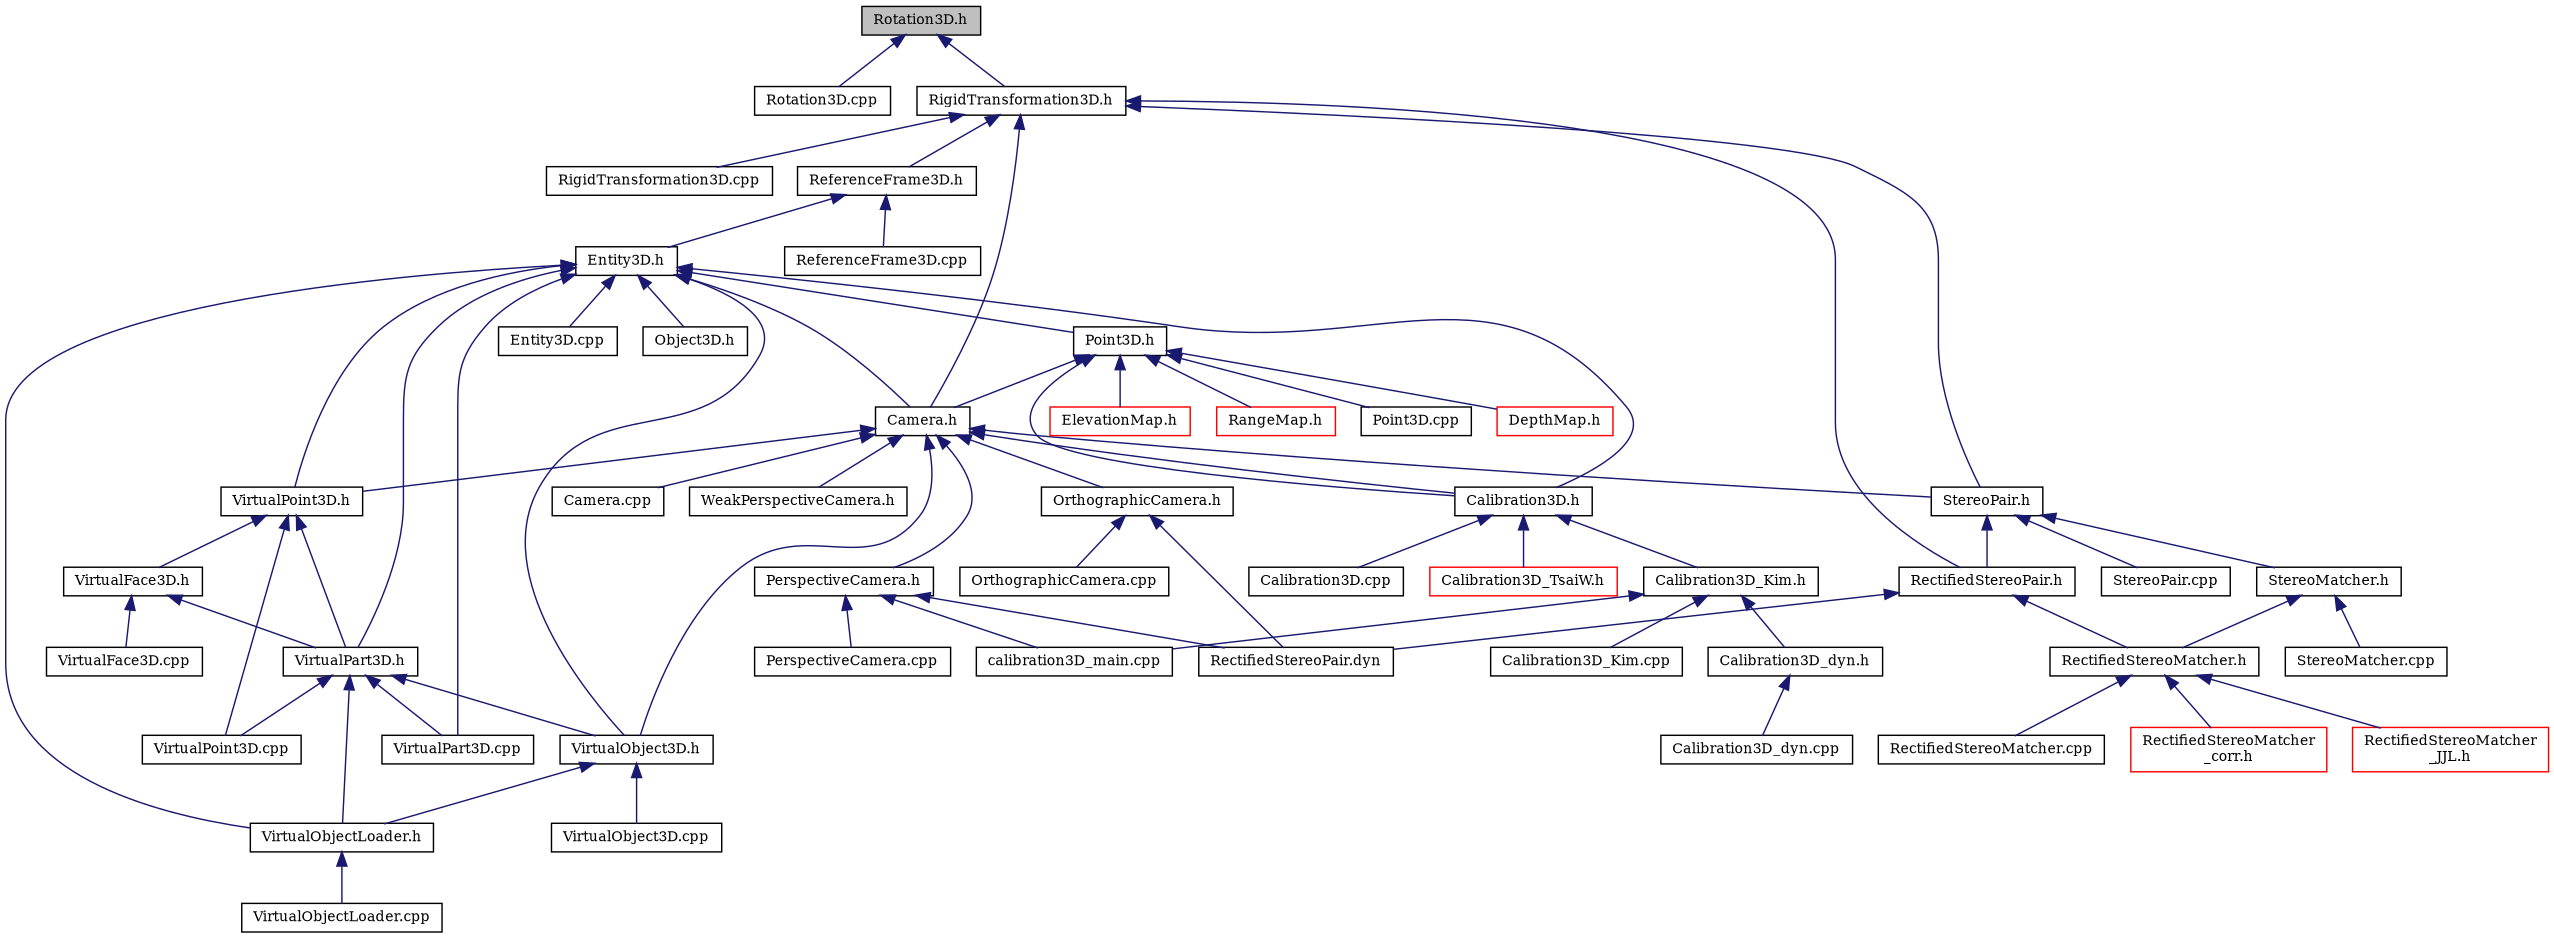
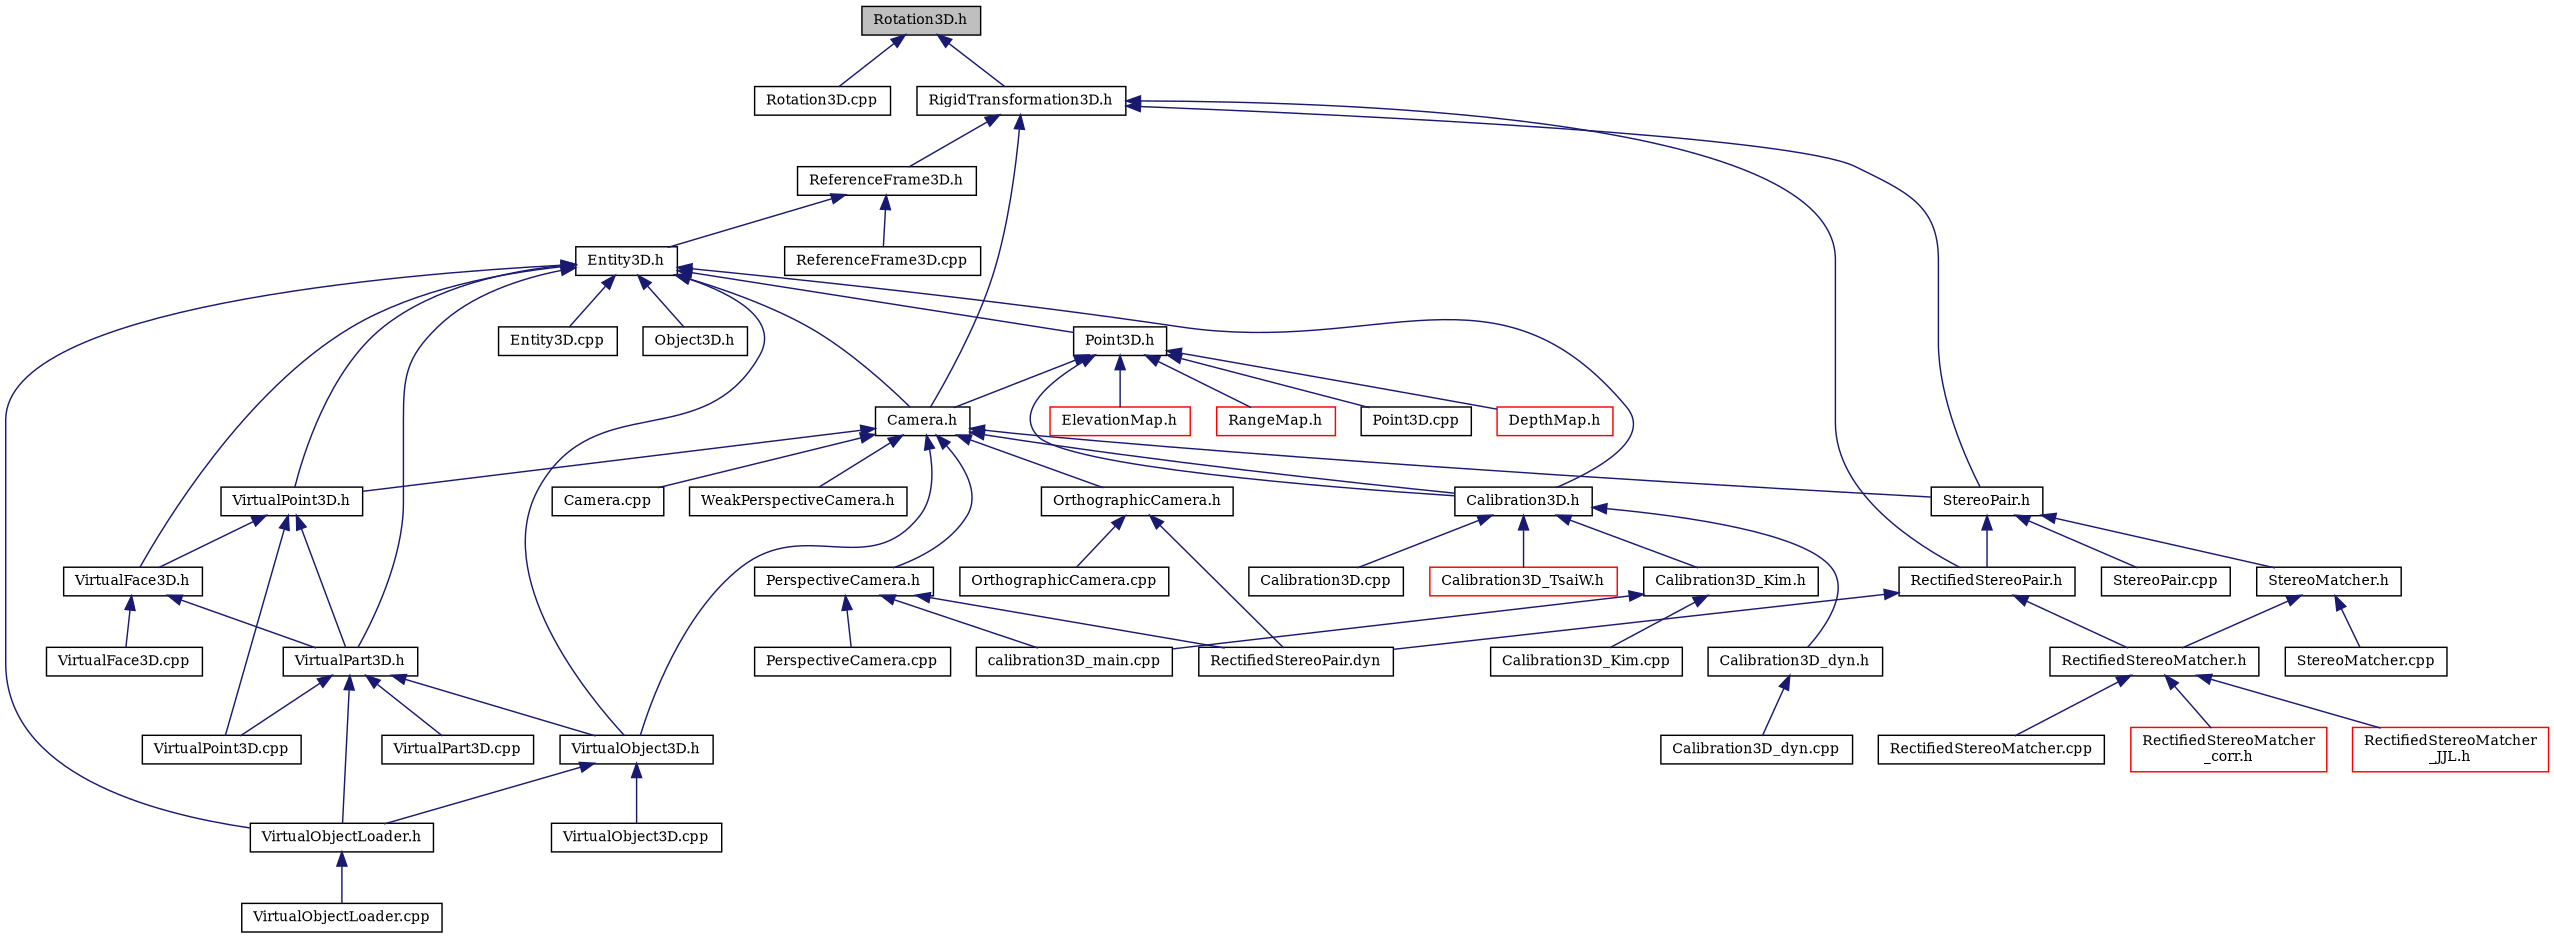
  digraph {
    fontname="DejaVu Serif"
    node [color=black fillcolor=white fontname="DejaVu Serif" fontsize=10 shape=record style=filled]
    edge [color=midnightblue dir=back fontname="DejaVu Serif" fontsize=10 labelfontname=Helvetica labelfontsize=10 style=solid]
    n1 [fillcolor=grey75 fontcolor=black height=0.2 label="Rotation3D.h" width=0.4]
    n2 [height=0.2 label="Rotation3D.cpp" width=0.4]
    n3 [height=0.2 label="RigidTransformation3D.h" width=0.4]
-   n4 [height=0.2 label="RigidTransformation3D.cpp" width=0.4]
    n5 [height=0.2 label="ReferenceFrame3D.h" width=0.4]
    n6 [height=0.2 label="Camera.h" width=0.4]
    n7 [height=0.2 label="StereoPair.h" width=0.4]
    n8 [height=0.2 label="RectifiedStereoPair.h" width=0.4]
    n9 [height=0.2 label="ReferenceFrame3D.cpp" width=0.4]
    n10 [height=0.2 label="Entity3D.h" width=0.4]
    n11 [height=0.2 label="Calibration3D.h" width=0.4]
    n12 [height=0.2 label="VirtualPoint3D.h" width=0.4]
    n13 [height=0.2 label="VirtualObject3D.h" width=0.4]
    n14 [height=0.2 label="Camera.cpp" width=0.4]
    n15 [height=0.2 label="OrthographicCamera.h" width=0.4]
    n16 [height=0.2 label="PerspectiveCamera.h" width=0.4]
    n17 [height=0.2 label="WeakPerspectiveCamera.h" width=0.4]
    n18 [height=0.2 label="StereoPair.cpp" width=0.4]
    n19 [height=0.2 label="StereoMatcher.h" width=0.4]
    n20 [height=0.2 label="RectifiedStereoPair.dyn" width=0.4]
    n21 [height=0.2 label="RectifiedStereoMatcher.h" width=0.4]
    n22 [height=0.2 label="Entity3D.cpp" width=0.4]
    n23 [height=0.2 label="Point3D.h" width=0.4]
    n24 [height=0.2 label="VirtualFace3D.h" width=0.4]
    n25 [height=0.2 label="VirtualPart3D.h" width=0.4]
    n26 [height=0.2 label="VirtualObjectLoader.h" width=0.4]
    n27 [height=0.2 label="Object3D.h" width=0.4]
    n28 [height=0.2 label="Calibration3D.cpp" width=0.4]
    n29 [height=0.2 label="Calibration3D_dyn.h" width=0.4]
    n30 [height=0.2 label="Calibration3D_Kim.h" width=0.4]
    n31 [color=red height=0.2 label="Calibration3D_TsaiW.h" width=0.4]
    n32 [height=0.2 label="Point3D.cpp" width=0.4]
    n33 [color=red height=0.2 label="DepthMap.h" width=0.4]
    n34 [color=red height=0.2 label="ElevationMap.h" width=0.4]
    n35 [color=red height=0.2 label="RangeMap.h" width=0.4]
    n36 [height=0.2 label="VirtualPoint3D.cpp" width=0.4]
    n37 [height=0.2 label="VirtualFace3D.cpp" width=0.4]
    n38 [height=0.2 label="VirtualPart3D.cpp" width=0.4]
    n39 [height=0.2 label="VirtualObject3D.cpp" width=0.4]
    n40 [height=0.2 label="VirtualObjectLoader.cpp" width=0.4]
    n41 [height=0.2 label="Calibration3D_dyn.cpp" width=0.4]
    n42 [height=0.2 label="Calibration3D_Kim.cpp" width=0.4]
    n43 [height=0.2 label="calibration3D_main.cpp" width=0.4]
    n44 [height=0.2 label="OrthographicCamera.cpp" width=0.4]
    n45 [height=0.2 label="PerspectiveCamera.cpp" width=0.4]
    n46 [height=0.2 label="StereoMatcher.cpp" width=0.4]
    n47 [height=0.2 label="RectifiedStereoMatcher.cpp" width=0.4]
    n48 [color=red height=0.2 label="RectifiedStereoMatcher\l_corr.h" width=0.4]
    n49 [color=red height=0.2 label="RectifiedStereoMatcher\l_JJL.h" width=0.4]
    n1 -> n2
    n1 -> n3
-   n3 -> n4
    n3 -> n5
    n3 -> n6
    n3 -> n7
    n3 -> n8
    n5 -> n9
    n5 -> n10
    n6 -> n7
    n6 -> n11
    n6 -> n12
    n6 -> n13
    n6 -> n14
    n6 -> n15
    n6 -> n16
    n6 -> n17
    n7 -> n8
    n7 -> n18
    n7 -> n19
    n8 -> n20
    n8 -> n21
    n10 -> n6
    n10 -> n11
    n10 -> n12
    n10 -> n13
    n10 -> n22
    n10 -> n23
-   n10 -> n38
+   n10 -> n24
    n10 -> n25
    n10 -> n26
    n10 -> n27
    n11 -> n28
-   n30 -> n29
+   n11 -> n29
    n11 -> n30
    n11 -> n31
    n12 -> n24
    n12 -> n25
    n12 -> n36
    n13 -> n26
    n13 -> n39
    n15 -> n20
    n15 -> n44
    n16 -> n20
    n16 -> n43
    n16 -> n45
    n19 -> n21
    n19 -> n46
    n21 -> n47
    n21 -> n48
    n21 -> n49
    n23 -> n6
    n23 -> n11
    n23 -> n32
    n23 -> n33
    n23 -> n34
    n23 -> n35
    n24 -> n25
    n24 -> n37
    n25 -> n13
    n25 -> n26
    n25 -> n36
    n25 -> n38
    n26 -> n40
    n29 -> n41
    n30 -> n42
    n30 -> n43
  }
